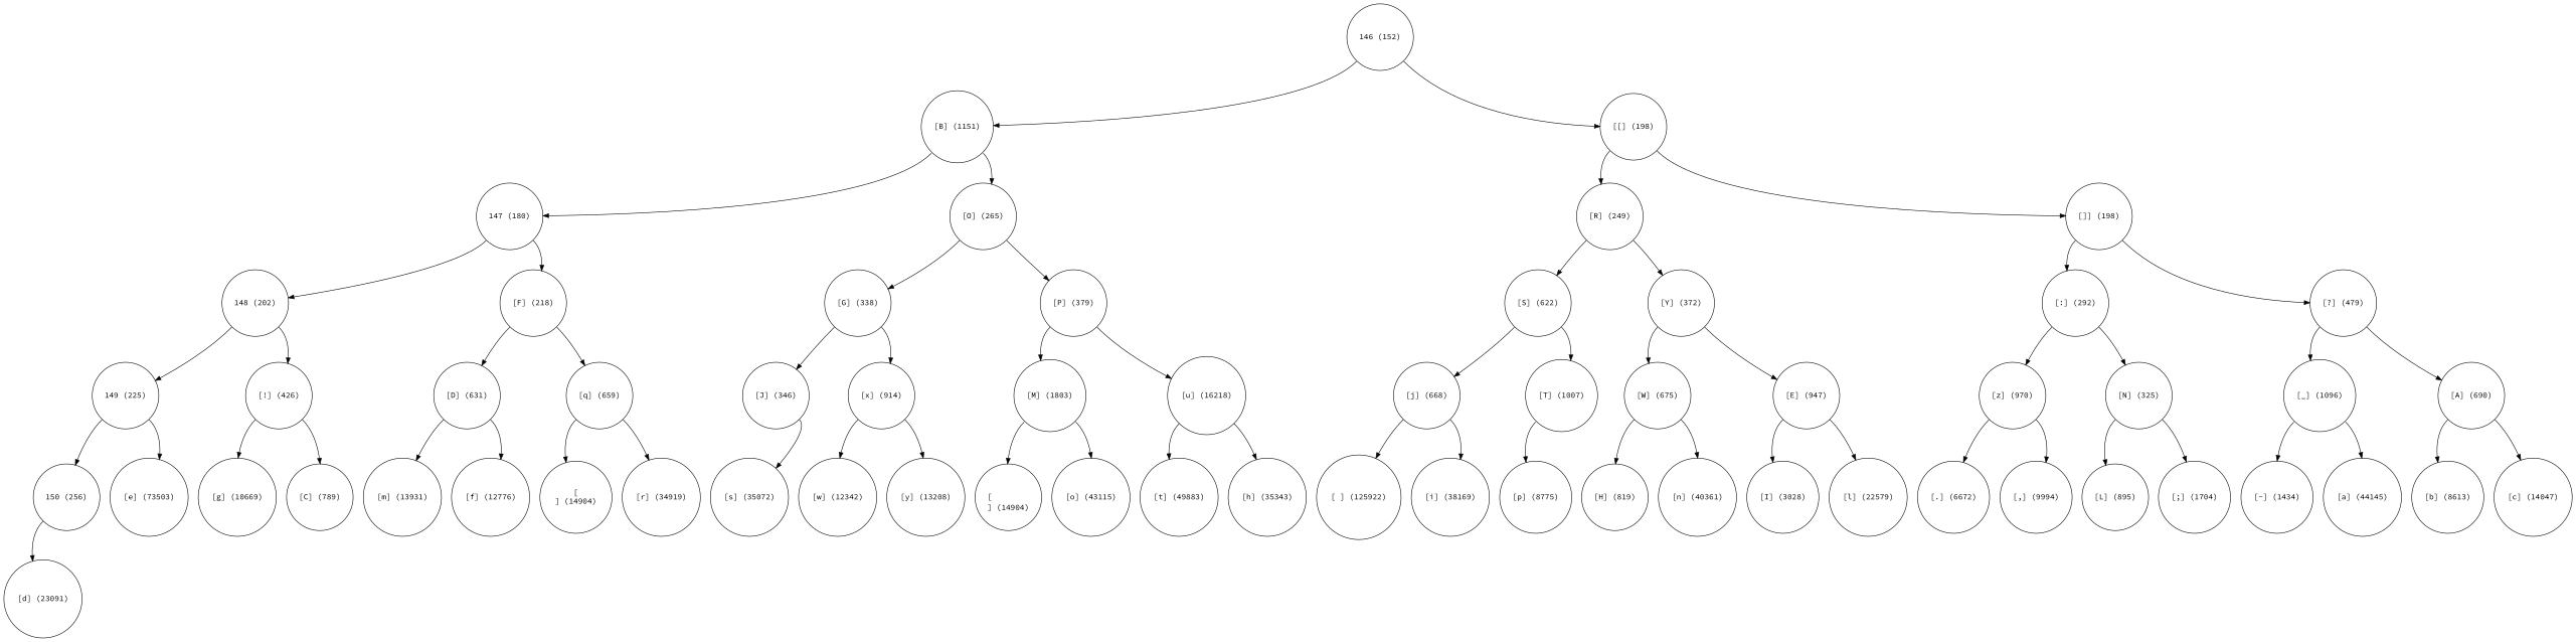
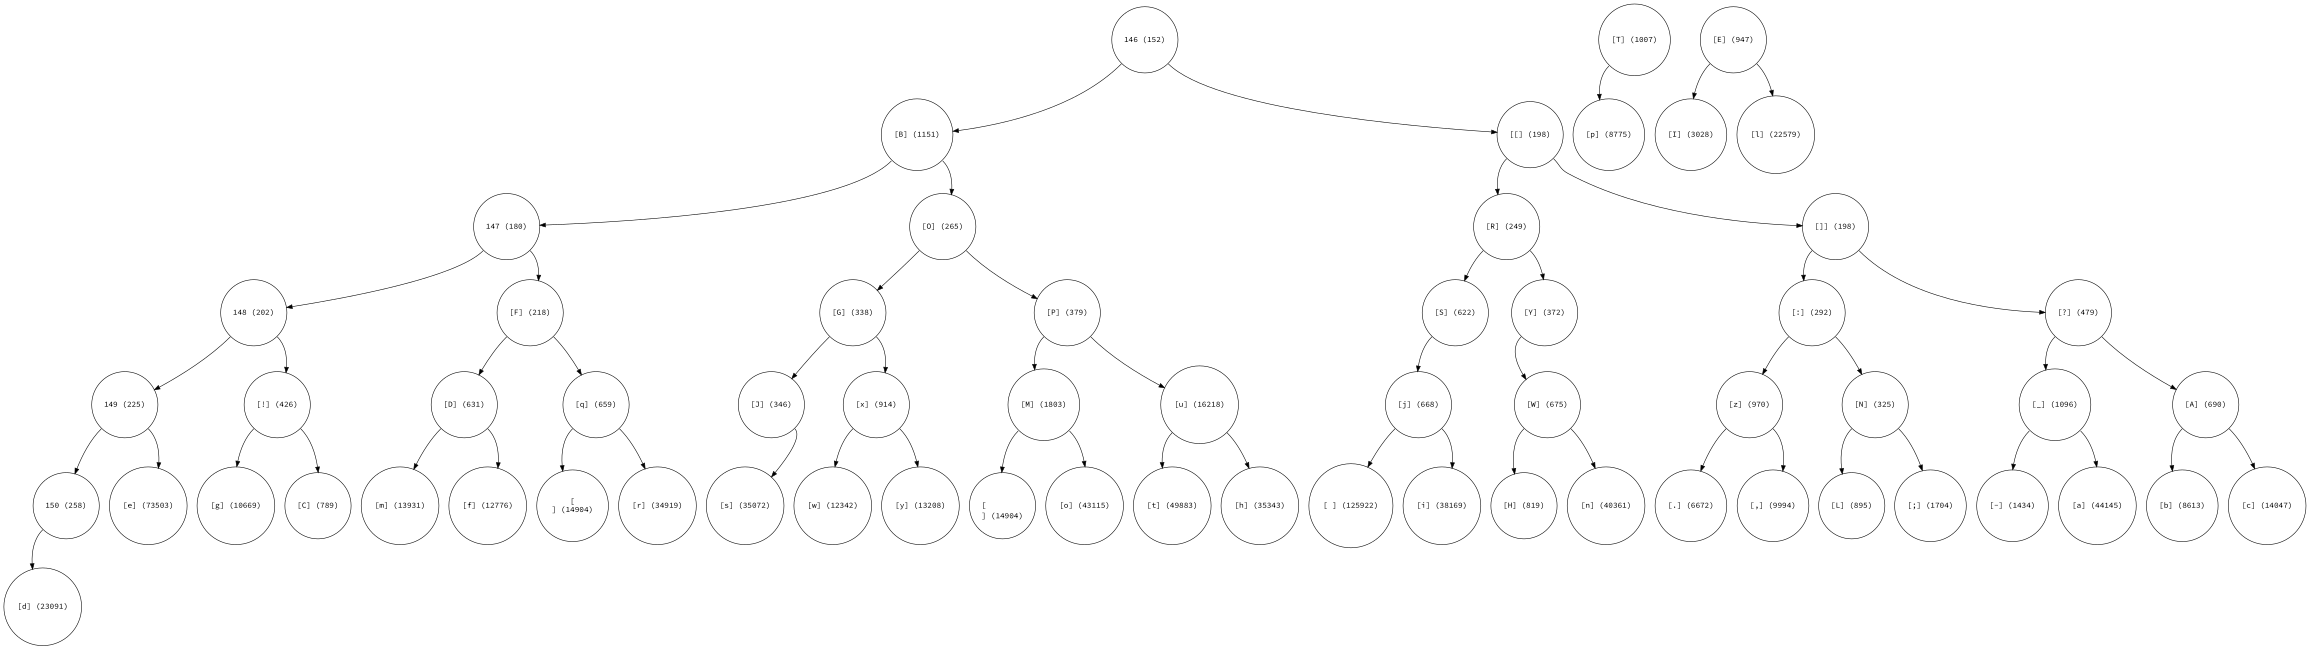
  digraph {
    fontname="Source Code Pro"
    node [fontname="Source Code Pro" shape=circle]
    edge [fontname="Source Code Pro" tailport=sw]
    n1 [label="146 (152)" width=0.5]
    n2 [label="[B] (1151)" width=0.5]
    n3 [label="[[] (198)" width=0.5]
    n4 [label="147 (180)" width=0.5]
    n5 [label="[O] (265)" width=0.5]
    n6 [label="[R] (249)" width=0.5]
    n7 [label="[]] (198)" width=0.5]
    n8 [label="148 (202)" width=0.5]
    n9 [label="[F] (218)" width=0.5]
    n10 [label="[G] (338)" width=0.5]
    n11 [label="[P] (379)" width=0.5]
    n12 [label="149 (225)" width=0.5]
    n13 [label="[!] (426)" width=0.5]
    n14 [label="[D] (631)" width=0.5]
    n15 [label="[q] (659)" width=0.5]
-   n16 [label="150 (256)" width=0.5]
+   n16 [label="150 (258)" width=0.5]
    n17 [label="[e] (73503)" width=0.5]
    n18 [label="[g] (10669)" width=0.5]
    n19 [label="[C] (789)" width=0.5]
    n20 [label="[d] (23091)" width=0.5]
    n21 [label="[m] (13931)" width=0.5]
    n22 [label="[f] (12776)" width=0.5]
    n23 [label="[\n] (14904)" width=0.5]
    n24 [label="[r] (34919)" width=0.5]
    n25 [label="[J] (346)" width=0.5]
    n26 [label="[x] (914)" width=0.5]
    n27 [label="[M] (1803)" width=0.5]
    n28 [label="[u] (16218)" width=0.5]
    n29 [label="[s] (35072)" width=0.5]
    n30 [label="[w] (12342)" width=0.5]
    n31 [label="[y] (13208)" width=0.5]
    n32 [label="[] (14904)" width=0.5]
    n33 [label="[o] (43115)" width=0.5]
    n34 [label="[t] (49883)" width=0.5]
    n35 [label="[h] (35343)" width=0.5]
    n36 [label="[S] (622)" width=0.5]
    n37 [label="[Y] (372)" width=0.5]
    n38 [label="[:] (292)" width=0.5]
    n39 [label="[?] (479)" width=0.5]
    n40 [label="[j] (668)" width=0.5]
    n41 [label="[T] (1007)" width=0.5]
    n42 [label="[W] (675)" width=0.5]
    n43 [label="[E] (947)" width=0.5]
    n44 [label="[ ] (125922)" width=0.5]
    n45 [label="[i] (38169)" width=0.5]
    n46 [label="[p] (8775)" width=0.5]
    n47 [label="[H] (819)" width=0.5]
    n48 [label="[n] (40361)" width=0.5]
    n49 [label="[I] (3028)" width=0.5]
    n50 [label="[l] (22579)" width=0.5]
    n51 [label="[z] (970)" width=0.5]
    n52 [label="[N] (325)" width=0.5]
    n53 [label="[_] (1096)" width=0.5]
    n54 [label="[A] (690)" width=0.5]
    n55 [label="[.] (6672)" width=0.5]
    n56 [label="[,] (9994)" width=0.5]
    n57 [label="[L] (895)" width=0.5]
    n58 [label="[;] (1704)" width=0.5]
    n59 [label="[-] (1434)" width=0.5]
    n60 [label="[a] (44145)" width=0.5]
    n61 [label="[b] (8613)" width=0.5]
    n62 [label="[c] (14047)" width=0.5]
    n1 -> n2
    n1 -> n3 [tailport=se]
    n2 -> n4
    n2 -> n5 [tailport=se]
    n3 -> n6
    n3 -> n7 [tailport=se]
    n4 -> n8
    n4 -> n9 [tailport=se]
    n5 -> n10
    n5 -> n11 [tailport=se]
    n6 -> n36
    n6 -> n37 [tailport=se]
    n7 -> n38
    n7 -> n39 [tailport=se]
    n8 -> n12
    n8 -> n13 [tailport=se]
    n9 -> n14
    n9 -> n15 [tailport=se]
    n10 -> n25
    n10 -> n26 [tailport=se]
    n11 -> n27
    n11 -> n28 [tailport=se]
    n12 -> n16
    n12 -> n17 [tailport=se]
    n13 -> n18
    n13 -> n19 [tailport=se]
    n14 -> n21
    n14 -> n22 [tailport=se]
    n15 -> n23
    n15 -> n24 [tailport=se]
    n16 -> n20
    n25 -> n29 [tailport=se]
    n26 -> n30
    n26 -> n31 [tailport=se]
    n27 -> n32
    n27 -> n33 [tailport=se]
    n28 -> n34
    n28 -> n35 [tailport=se]
    n36 -> n40
-   n36 -> n41 [tailport=se]
    n37 -> n42
-   n37 -> n43 [tailport=se]
    n38 -> n51
    n38 -> n52 [tailport=se]
    n39 -> n53
    n39 -> n54 [tailport=se]
    n40 -> n44
    n40 -> n45 [tailport=se]
    n41 -> n46
    n42 -> n47
    n42 -> n48 [tailport=se]
    n43 -> n49
    n43 -> n50 [tailport=se]
    n51 -> n55
    n51 -> n56 [tailport=se]
    n52 -> n57
    n52 -> n58 [tailport=se]
    n53 -> n59
    n53 -> n60 [tailport=se]
    n54 -> n61
    n54 -> n62 [tailport=se]
  }
